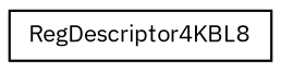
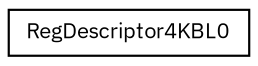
  digraph {
    rankdir=TB
    fontname="IBM Plex Sans"
-   n1 [color=black fillcolor=white fontname="IBM Plex Sans" fontsize=10 height=0.2 label=RegDescriptor4KBL8 shape=record style=filled width=0.4]
+   n1 [color=black fillcolor=white fontname="IBM Plex Sans" fontsize=10 height=0.2 label=RegDescriptor4KBL0 shape=record style=filled width=0.4]
  }
